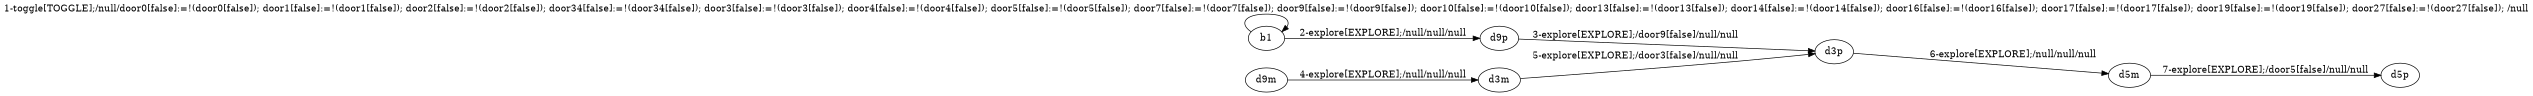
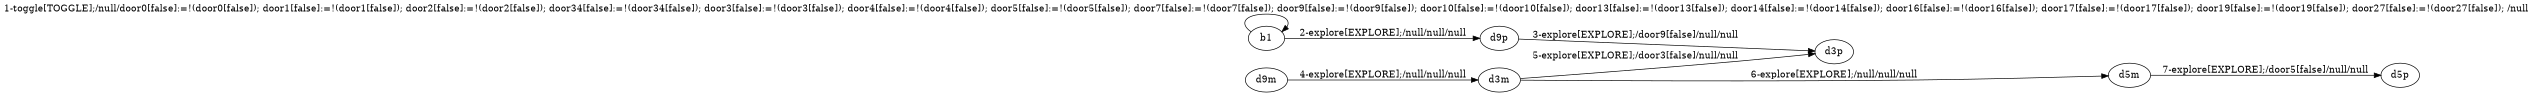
  digraph {
    rankdir=LR
    b1
    d9p
    d3p
    d9m
    d3m
    d5m
    d5p
    b1 -> b1 [label="1-toggle[TOGGLE];/null/door0[false]:=!(door0[false]); door1[false]:=!(door1[false]); door2[false]:=!(door2[false]); door34[false]:=!(door34[false]); door3[false]:=!(door3[false]); door4[false]:=!(door4[false]); door5[false]:=!(door5[false]); door7[false]:=!(door7[false]); door9[false]:=!(door9[false]); door10[false]:=!(door10[false]); door13[false]:=!(door13[false]); door14[false]:=!(door14[false]); door16[false]:=!(door16[false]); door17[false]:=!(door17[false]); door19[false]:=!(door19[false]); door27[false]:=!(door27[false]); /null"]
    b1 -> d9p [label="2-explore[EXPLORE];/null/null/null"]
    d9p -> d3p [label="3-explore[EXPLORE];/door9[false]/null/null"]
-   d3p -> d5m [label="6-explore[EXPLORE];/null/null/null"]
+   d3m -> d5m [label="6-explore[EXPLORE];/null/null/null"]
    d9m -> d3m [label="4-explore[EXPLORE];/null/null/null"]
    d3m -> d3p [label="5-explore[EXPLORE];/door3[false]/null/null"]
    d5m -> d5p [label="7-explore[EXPLORE];/door5[false]/null/null"]
  }
